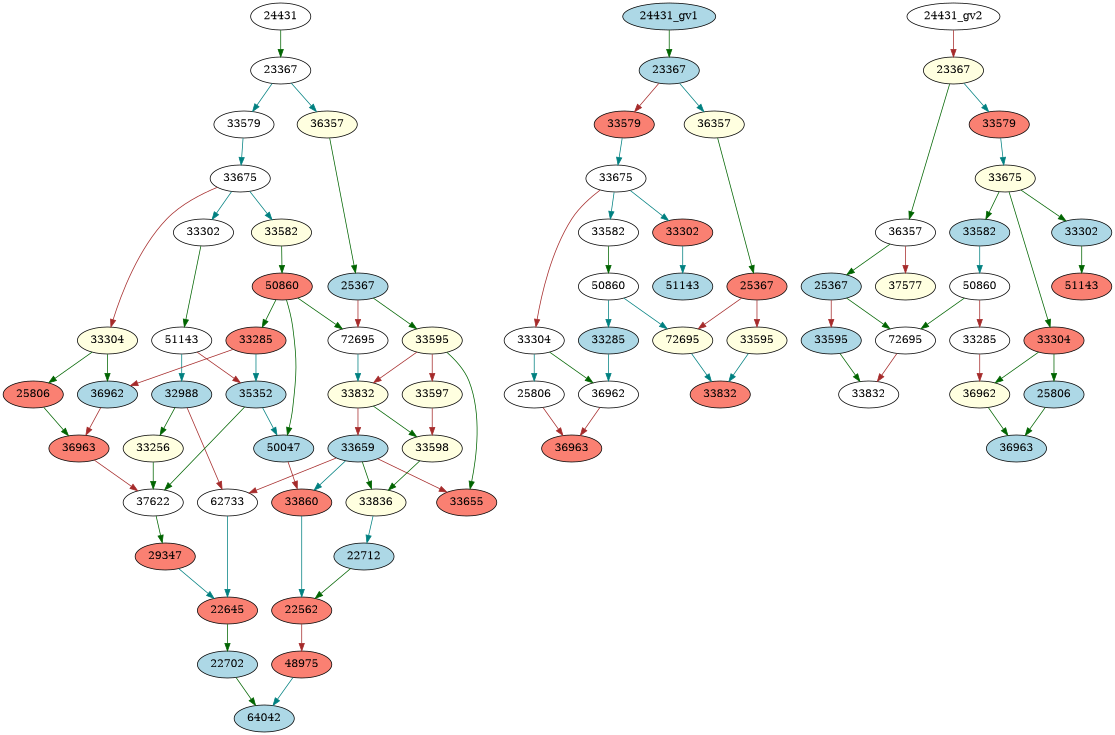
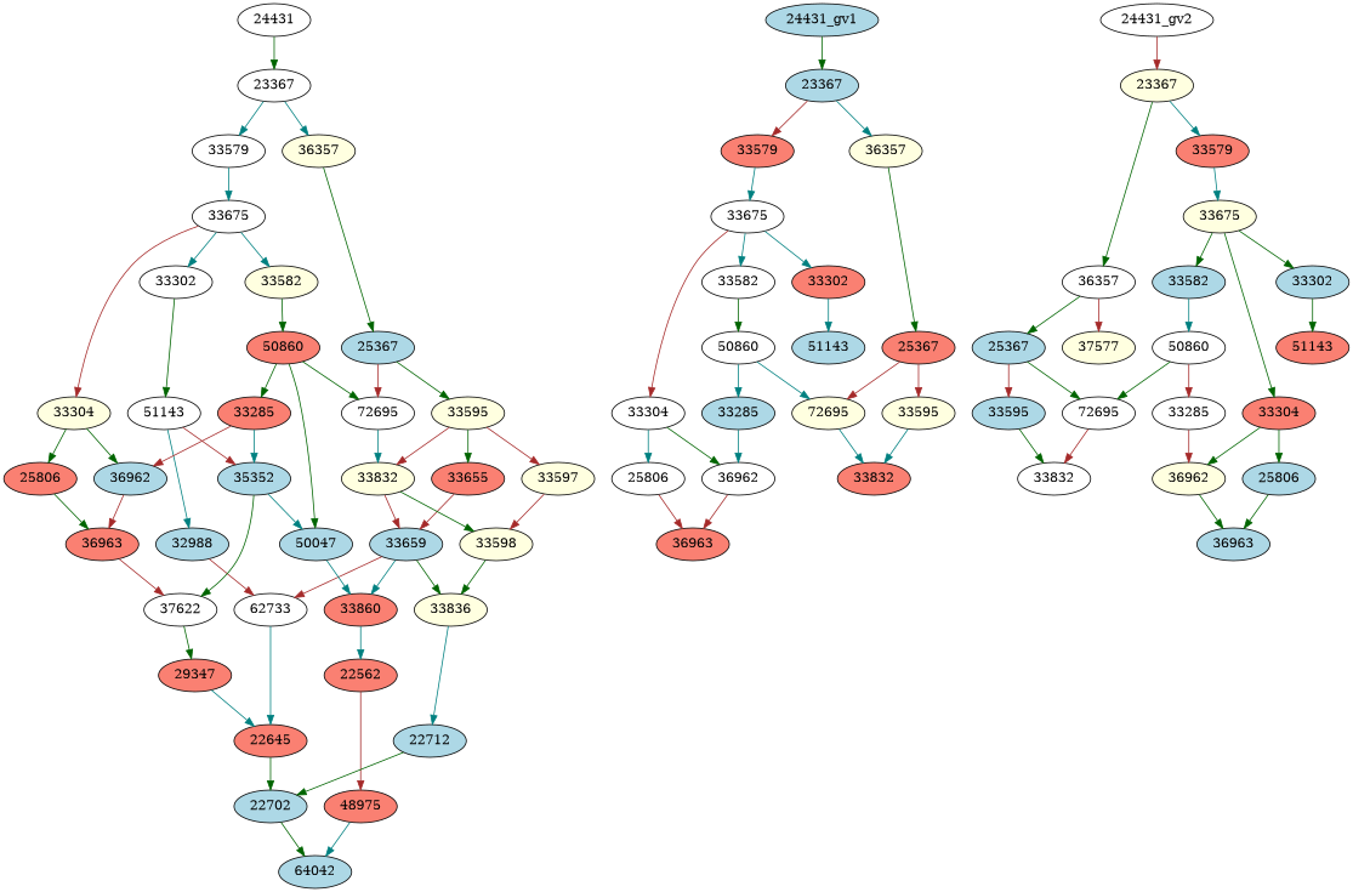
  strict digraph {
    node [fillcolor=white style=filled]
    edge [color=darkgreen]
    n1 [fillcolor=lightblue label=64042]
    n2 [fillcolor=lightblue label=22702]
    n3 [fillcolor=salmon label=48975]
    n4 [fillcolor=salmon label=22645]
    n5 [fillcolor=salmon label=22562]
    n6 [fillcolor=salmon label=29347]
    n7 [label=62733]
    n8 [fillcolor=salmon label=33860]
    n9 [fillcolor=lightblue label=22712]
    n10 [label=37622]
    n11 [fillcolor=lightblue label=32988]
-   n12 [fillcolor=lightyellow label=33256]
    n13 [fillcolor=lightblue label=33659]
    n14 [fillcolor=lightyellow label=33836]
    n15 [fillcolor=lightblue label=50047]
    n16 [fillcolor=salmon label=36963]
    n17 [fillcolor=lightblue label=35352]
    n18 [label=51143]
    n19 [fillcolor=salmon label=33655]
    n20 [fillcolor=lightyellow label=33832]
    n21 [fillcolor=lightyellow label=33598]
    n22 [fillcolor=salmon label=50860]
    n23 [fillcolor=salmon label=33285]
    n24 [label=72695]
    n25 [fillcolor=lightblue label=36962]
    n26 [fillcolor=salmon label=25806]
    n27 [label=33302]
    n28 [fillcolor=lightyellow label=33595]
    n29 [fillcolor=lightyellow label=33597]
    n30 [fillcolor=lightyellow label=33582]
    n31 [fillcolor=lightyellow label=33304]
    n32 [label=33675]
    n33 [fillcolor=lightblue label=25367]
    n34 [label=33579]
    n35 [fillcolor=lightyellow label=36357]
    n36 [label=23367]
    n37 [label=24431]
    n38 [fillcolor=salmon label=36963]
    n39 [label=36962]
    n40 [label=25806]
    n41 [fillcolor=lightblue label=51143]
    n42 [fillcolor=salmon label=33302]
    n43 [fillcolor=salmon label=33832]
    n44 [fillcolor=lightyellow label=72695]
    n45 [fillcolor=lightyellow label=33595]
    n46 [label=50860]
    n47 [fillcolor=lightblue label=33285]
    n48 [label=33582]
    n49 [label=33304]
    n50 [label=33675]
    n51 [fillcolor=salmon label=25367]
    n52 [fillcolor=salmon label=33579]
    n53 [fillcolor=lightyellow label=36357]
    n54 [fillcolor=lightblue label=23367]
    "24431_gv1" [fillcolor=lightblue]
    n56 [fillcolor=lightblue label=36963]
    n57 [fillcolor=lightyellow label=36962]
    n58 [fillcolor=lightblue label=25806]
    n59 [label=33832]
    n60 [label=72695]
    n61 [fillcolor=lightblue label=33595]
    n62 [label=50860]
    n63 [label=33285]
    n64 [fillcolor=lightblue label=33582]
    n65 [fillcolor=salmon label=33304]
    n66 [fillcolor=lightblue label=25367]
    n67 [fillcolor=lightyellow label=37577]
    n68 [label=36357]
    n69 [fillcolor=lightyellow label=33675]
    n70 [fillcolor=lightblue label=33302]
    n71 [fillcolor=salmon label=51143]
    n72 [fillcolor=lightyellow label=23367]
    n73 [fillcolor=salmon label=33579]
    "24431_gv2"
    subgraph sub_1 {
      n1
      n2
      n3
      n4
      n5
      n6
      n7
      n8
      n9
      n10
      n11
-     n12
      n13
      n14
      n15
      n16
      n17
      n18
      n19
      n20
      n21
      n22
      n23
      n24
      n25
      n26
      n27
      n28
      n29
      n30
      n31
      n32
      n33
      n34
      n35
      n36
      n37
    }
    subgraph sub_2 {
      n38
      n39
      n40
      n41
      n42
      n43
      n44
      n45
      n46
      n47
      n48
      n49
      n50
      n51
      n52
      n53
      n54
      "24431_gv1"
    }
    subgraph sub_3 {
      n56
      n57
      n58
      n59
      n60
      n61
      n62
      n63
      n64
      n65
      n66
      n67
      n68
      n69
      n70
      n71
      n72
      n73
      "24431_gv2"
    }
    n2 -> n1
    n3 -> n1 [color=teal]
    n4 -> n2
    n5 -> n3 [color=brown]
    n6 -> n4 [color=teal]
    n7 -> n4 [color=teal]
    n8 -> n5 [color=teal]
-   n9 -> n5
+   n9 -> n2
    n10 -> n6
    n11 -> n7 [color=brown]
-   n11 -> n12
-   n12 -> n10
    n13 -> n7 [color=brown]
    n13 -> n8 [color=teal]
    n13 -> n14
    n14 -> n9 [color=teal]
-   n15 -> n8 [color=brown]
+   n15 -> n8 [color=teal]
    n16 -> n10 [color=brown]
    n17 -> n10
    n17 -> n15 [color=teal]
    n18 -> n11 [color=teal]
    n18 -> n17 [color=brown]
-   n13 -> n19 [color=brown]
+   n19 -> n13 [color=brown]
    n20 -> n13 [color=brown]
    n20 -> n21
    n21 -> n14
    n22 -> n15
    n22 -> n23
    n22 -> n24
    n23 -> n17 [color=teal]
    n23 -> n25 [color=brown]
    n24 -> n20 [color=teal]
    n25 -> n16 [color=brown]
    n26 -> n16
    n27 -> n18
    n28 -> n19
    n28 -> n20 [color=brown]
    n28 -> n29 [color=brown]
    n29 -> n21 [color=brown]
    n30 -> n22
    n31 -> n25
    n31 -> n26
    n32 -> n27 [color=teal]
    n32 -> n30 [color=teal]
    n32 -> n31 [color=brown]
    n33 -> n24 [color=brown]
    n33 -> n28
    n34 -> n32 [color=teal]
    n35 -> n33
    n36 -> n34 [color=teal]
    n36 -> n35 [color=teal]
    n37 -> n36
    n39 -> n38 [color=brown]
    n40 -> n38 [color=brown]
    n42 -> n41 [color=teal]
    n44 -> n43 [color=teal]
    n45 -> n43 [color=teal]
    n46 -> n44 [color=teal]
    n46 -> n47 [color=teal]
    n47 -> n39 [color=teal]
    n48 -> n46
    n49 -> n39
    n49 -> n40 [color=teal]
    n50 -> n42 [color=teal]
    n50 -> n48 [color=teal]
    n50 -> n49 [color=brown]
    n51 -> n44 [color=brown]
    n51 -> n45 [color=brown]
    n52 -> n50 [color=teal]
    n53 -> n51
    n54 -> n52 [color=brown]
    n54 -> n53 [color=teal]
    "24431_gv1" -> n54
    n57 -> n56
    n58 -> n56
    n60 -> n59 [color=brown]
    n61 -> n59
    n62 -> n60
    n62 -> n63 [color=brown]
    n63 -> n57 [color=brown]
    n64 -> n62 [color=teal]
    n65 -> n57
    n65 -> n58
    n66 -> n60
    n66 -> n61 [color=brown]
    n68 -> n66
    n68 -> n67 [color=brown]
    n69 -> n64
    n69 -> n65
    n69 -> n70
    n70 -> n71
    n72 -> n68
    n72 -> n73 [color=teal]
    n73 -> n69 [color=teal]
    "24431_gv2" -> n72 [color=brown]
  }
